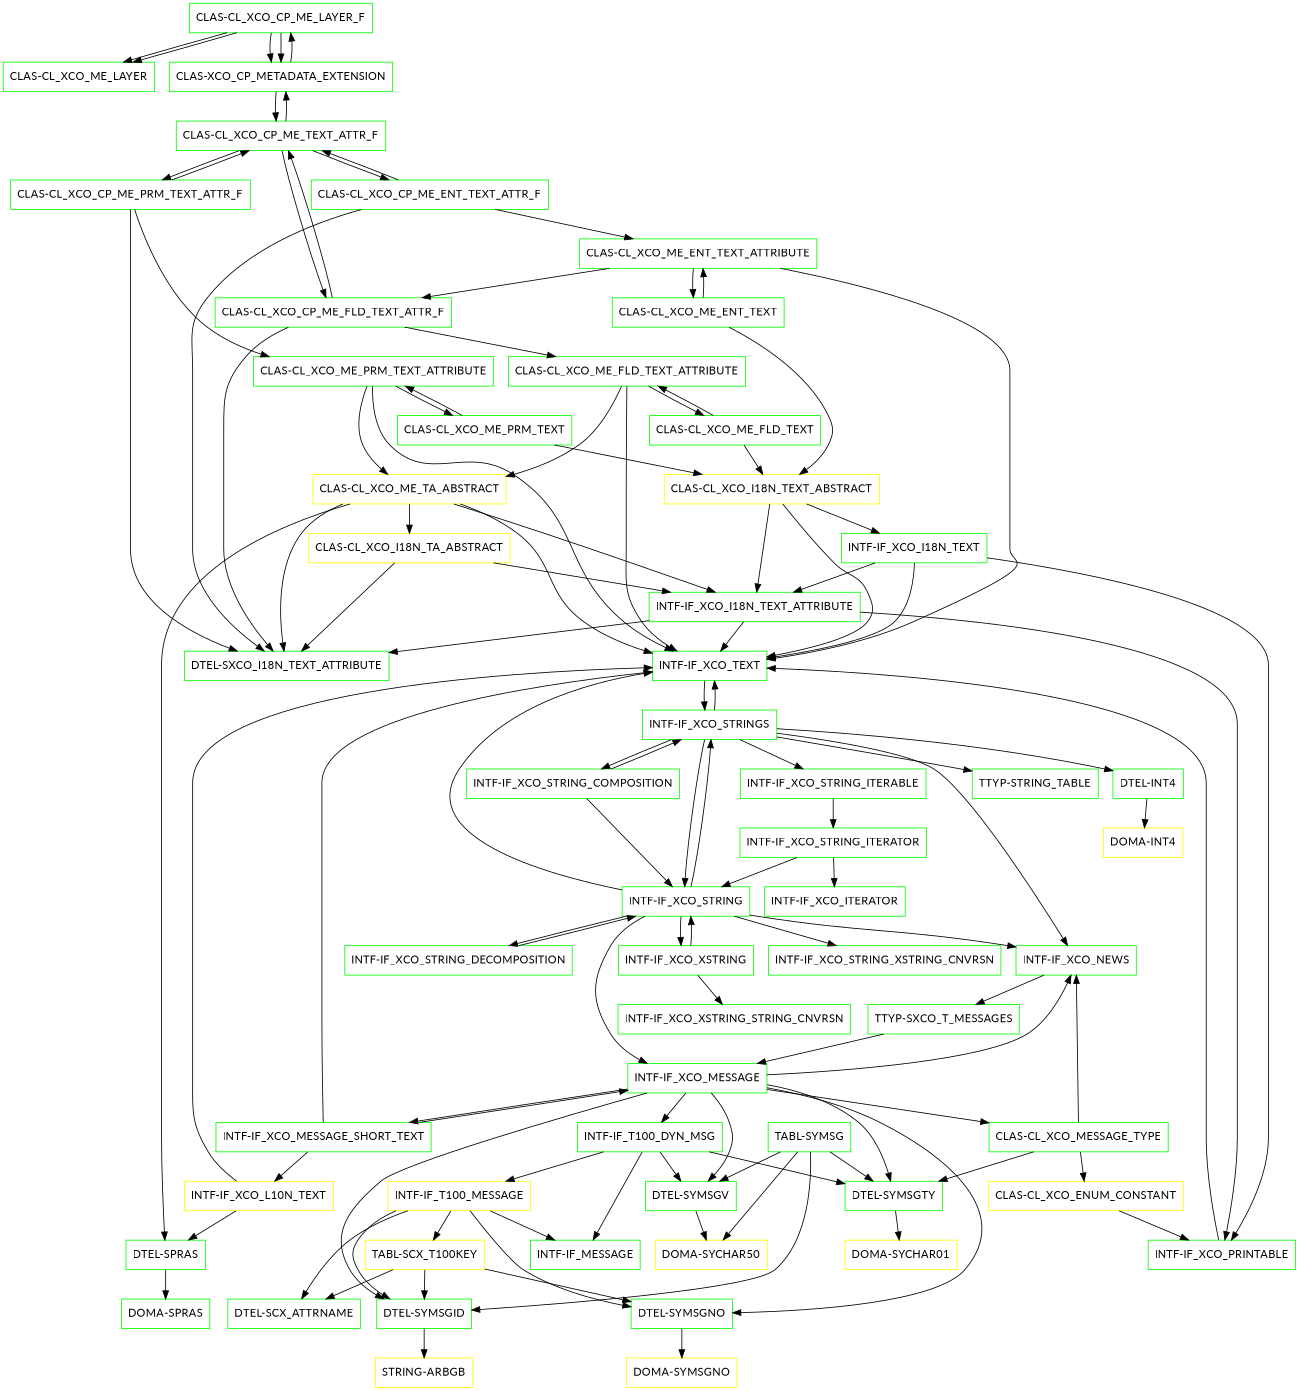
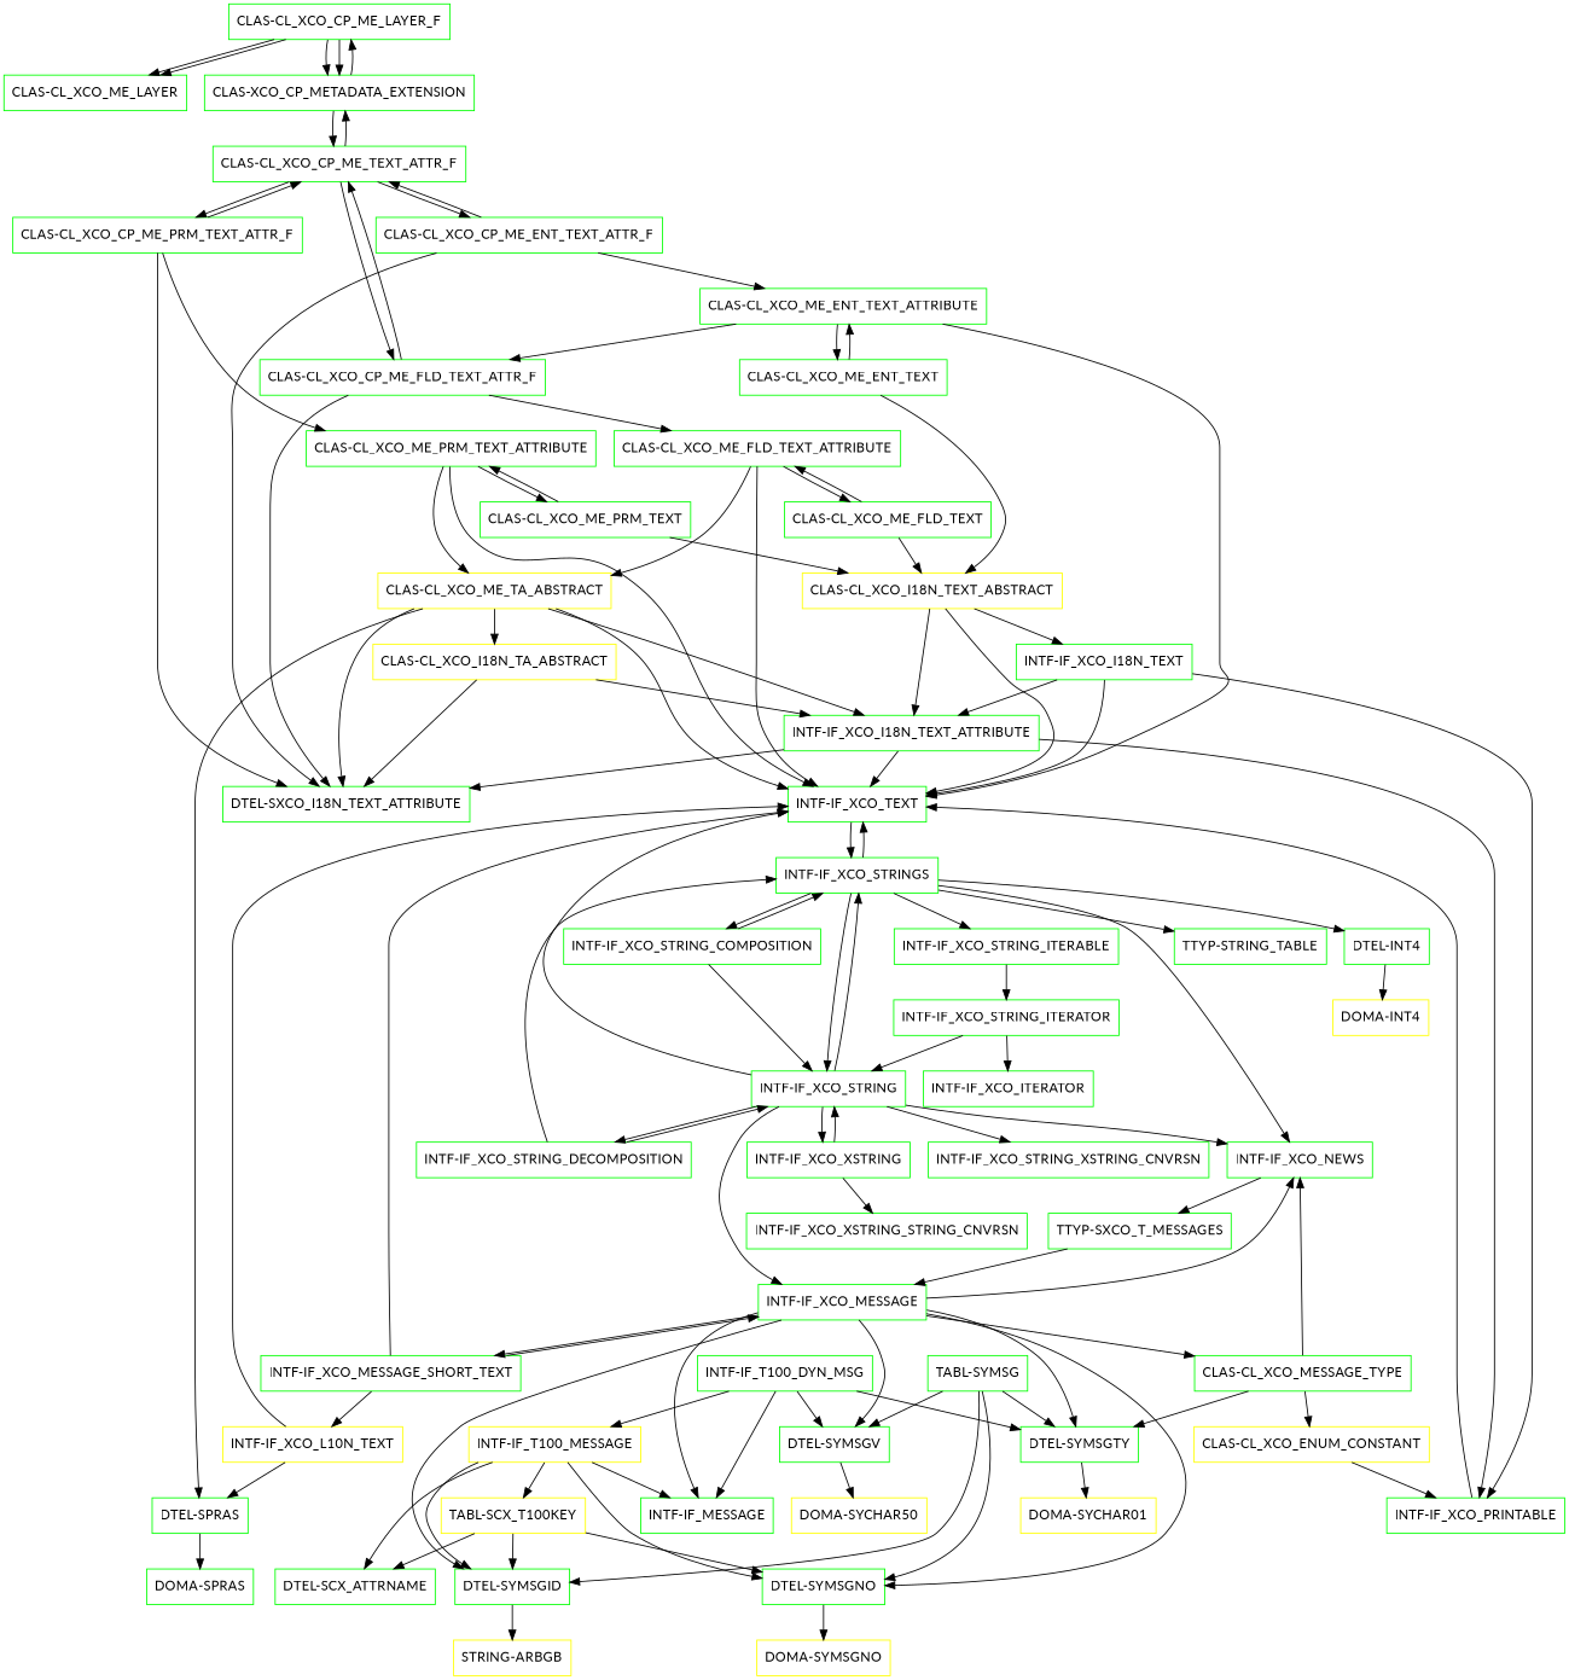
  digraph {
    fontname=Lato
    node [color=green fontname=Lato shape=box]
    edge [fontname=Lato]
    "CLAS-CL_XCO_CP_ME_LAYER_F"
    "CLAS-CL_XCO_ME_LAYER"
    "CLAS-XCO_CP_METADATA_EXTENSION"
    "CLAS-CL_XCO_CP_ME_TEXT_ATTR_F"
    "CLAS-CL_XCO_CP_ME_FLD_TEXT_ATTR_F"
    "CLAS-CL_XCO_CP_ME_PRM_TEXT_ATTR_F"
    "CLAS-CL_XCO_CP_ME_ENT_TEXT_ATTR_F"
    "CLAS-CL_XCO_ME_FLD_TEXT_ATTRIBUTE"
    "DTEL-SXCO_I18N_TEXT_ATTRIBUTE"
    "CLAS-CL_XCO_ME_PRM_TEXT_ATTRIBUTE"
    "CLAS-CL_XCO_ME_ENT_TEXT_ATTRIBUTE"
    "CLAS-CL_XCO_ME_FLD_TEXT"
    "INTF-IF_XCO_TEXT"
    "CLAS-CL_XCO_ME_TA_ABSTRACT" [color=yellow]
    "CLAS-CL_XCO_I18N_TEXT_ABSTRACT" [color=yellow]
    "INTF-IF_XCO_STRINGS"
    "INTF-IF_XCO_I18N_TEXT_ATTRIBUTE"
    "DTEL-SPRAS"
    "CLAS-CL_XCO_I18N_TA_ABSTRACT" [color=yellow]
    "INTF-IF_XCO_I18N_TEXT"
    "INTF-IF_XCO_PRINTABLE"
    "INTF-IF_XCO_STRING_ITERABLE"
    "INTF-IF_XCO_STRING"
    "INTF-IF_XCO_NEWS"
    "INTF-IF_XCO_STRING_COMPOSITION"
    "TTYP-STRING_TABLE"
    "DTEL-INT4"
    "INTF-IF_XCO_STRING_ITERATOR"
    "INTF-IF_XCO_MESSAGE"
    "INTF-IF_XCO_XSTRING"
    "INTF-IF_XCO_STRING_XSTRING_CNVRSN"
    "INTF-IF_XCO_STRING_DECOMPOSITION"
    "TTYP-SXCO_T_MESSAGES"
    "DOMA-INT4" [color=yellow]
    "INTF-IF_XCO_ITERATOR"
    "INTF-IF_T100_DYN_MSG"
    "DTEL-SYMSGNO"
    "DTEL-SYMSGID"
    "DTEL-SYMSGTY"
    "DTEL-SYMSGV"
    "INTF-IF_XCO_MESSAGE_SHORT_TEXT"
    "CLAS-CL_XCO_MESSAGE_TYPE"
    "INTF-IF_XCO_XSTRING_STRING_CNVRSN"
    "INTF-IF_T100_MESSAGE" [color=yellow]
    "INTF-IF_MESSAGE"
    "DOMA-SYMSGNO" [color=yellow]
    n47 [color=yellow label="STRING-ARBGB"]
    "DOMA-SYCHAR01" [color=yellow]
    "DOMA-SYCHAR50" [color=yellow]
    "INTF-IF_XCO_L10N_TEXT" [color=yellow]
    "CLAS-CL_XCO_ENUM_CONSTANT" [color=yellow]
    "TABL-SYMSG"
    "TABL-SCX_T100KEY" [color=yellow]
    "DTEL-SCX_ATTRNAME"
    "DOMA-SPRAS"
    "CLAS-CL_XCO_ME_PRM_TEXT"
    "CLAS-CL_XCO_ME_ENT_TEXT"
    "CLAS-CL_XCO_CP_ME_LAYER_F" -> "CLAS-CL_XCO_ME_LAYER"
    "CLAS-CL_XCO_CP_ME_LAYER_F" -> "CLAS-CL_XCO_ME_LAYER"
    "CLAS-CL_XCO_CP_ME_LAYER_F" -> "CLAS-XCO_CP_METADATA_EXTENSION"
    "CLAS-CL_XCO_CP_ME_LAYER_F" -> "CLAS-XCO_CP_METADATA_EXTENSION"
    "CLAS-XCO_CP_METADATA_EXTENSION" -> "CLAS-CL_XCO_CP_ME_LAYER_F"
    "CLAS-XCO_CP_METADATA_EXTENSION" -> "CLAS-CL_XCO_CP_ME_TEXT_ATTR_F"
    "CLAS-CL_XCO_CP_ME_TEXT_ATTR_F" -> "CLAS-XCO_CP_METADATA_EXTENSION"
    "CLAS-CL_XCO_CP_ME_TEXT_ATTR_F" -> "CLAS-CL_XCO_CP_ME_FLD_TEXT_ATTR_F"
    "CLAS-CL_XCO_CP_ME_TEXT_ATTR_F" -> "CLAS-CL_XCO_CP_ME_PRM_TEXT_ATTR_F"
    "CLAS-CL_XCO_CP_ME_TEXT_ATTR_F" -> "CLAS-CL_XCO_CP_ME_ENT_TEXT_ATTR_F"
    "CLAS-CL_XCO_CP_ME_FLD_TEXT_ATTR_F" -> "CLAS-CL_XCO_CP_ME_TEXT_ATTR_F"
    "CLAS-CL_XCO_CP_ME_FLD_TEXT_ATTR_F" -> "CLAS-CL_XCO_ME_FLD_TEXT_ATTRIBUTE"
    "CLAS-CL_XCO_CP_ME_FLD_TEXT_ATTR_F" -> "DTEL-SXCO_I18N_TEXT_ATTRIBUTE"
    "CLAS-CL_XCO_CP_ME_PRM_TEXT_ATTR_F" -> "CLAS-CL_XCO_CP_ME_TEXT_ATTR_F"
    "CLAS-CL_XCO_CP_ME_PRM_TEXT_ATTR_F" -> "DTEL-SXCO_I18N_TEXT_ATTRIBUTE"
    "CLAS-CL_XCO_CP_ME_PRM_TEXT_ATTR_F" -> "CLAS-CL_XCO_ME_PRM_TEXT_ATTRIBUTE"
    "CLAS-CL_XCO_CP_ME_ENT_TEXT_ATTR_F" -> "CLAS-CL_XCO_CP_ME_TEXT_ATTR_F"
    "CLAS-CL_XCO_CP_ME_ENT_TEXT_ATTR_F" -> "DTEL-SXCO_I18N_TEXT_ATTRIBUTE"
    "CLAS-CL_XCO_CP_ME_ENT_TEXT_ATTR_F" -> "CLAS-CL_XCO_ME_ENT_TEXT_ATTRIBUTE"
    "CLAS-CL_XCO_ME_FLD_TEXT_ATTRIBUTE" -> "CLAS-CL_XCO_ME_FLD_TEXT"
    "CLAS-CL_XCO_ME_FLD_TEXT_ATTRIBUTE" -> "INTF-IF_XCO_TEXT"
    "CLAS-CL_XCO_ME_FLD_TEXT_ATTRIBUTE" -> "CLAS-CL_XCO_ME_TA_ABSTRACT"
    "CLAS-CL_XCO_ME_PRM_TEXT_ATTRIBUTE" -> "INTF-IF_XCO_TEXT"
    "CLAS-CL_XCO_ME_PRM_TEXT_ATTRIBUTE" -> "CLAS-CL_XCO_ME_TA_ABSTRACT"
    "CLAS-CL_XCO_ME_PRM_TEXT_ATTRIBUTE" -> "CLAS-CL_XCO_ME_PRM_TEXT"
    "CLAS-CL_XCO_ME_ENT_TEXT_ATTRIBUTE" -> "CLAS-CL_XCO_CP_ME_FLD_TEXT_ATTR_F"
    "CLAS-CL_XCO_ME_ENT_TEXT_ATTRIBUTE" -> "INTF-IF_XCO_TEXT"
    "CLAS-CL_XCO_ME_ENT_TEXT_ATTRIBUTE" -> "CLAS-CL_XCO_ME_ENT_TEXT"
    "CLAS-CL_XCO_ME_FLD_TEXT" -> "CLAS-CL_XCO_ME_FLD_TEXT_ATTRIBUTE"
    "CLAS-CL_XCO_ME_FLD_TEXT" -> "CLAS-CL_XCO_I18N_TEXT_ABSTRACT"
    "INTF-IF_XCO_TEXT" -> "INTF-IF_XCO_STRINGS"
    "CLAS-CL_XCO_ME_TA_ABSTRACT" -> "DTEL-SXCO_I18N_TEXT_ATTRIBUTE"
    "CLAS-CL_XCO_ME_TA_ABSTRACT" -> "INTF-IF_XCO_TEXT"
    "CLAS-CL_XCO_ME_TA_ABSTRACT" -> "INTF-IF_XCO_I18N_TEXT_ATTRIBUTE"
    "CLAS-CL_XCO_ME_TA_ABSTRACT" -> "DTEL-SPRAS"
    "CLAS-CL_XCO_ME_TA_ABSTRACT" -> "CLAS-CL_XCO_I18N_TA_ABSTRACT"
    "CLAS-CL_XCO_I18N_TEXT_ABSTRACT" -> "INTF-IF_XCO_TEXT"
    "CLAS-CL_XCO_I18N_TEXT_ABSTRACT" -> "INTF-IF_XCO_I18N_TEXT_ATTRIBUTE"
    "CLAS-CL_XCO_I18N_TEXT_ABSTRACT" -> "INTF-IF_XCO_I18N_TEXT"
    "INTF-IF_XCO_STRINGS" -> "INTF-IF_XCO_TEXT"
    "INTF-IF_XCO_STRINGS" -> "INTF-IF_XCO_STRING_ITERABLE"
    "INTF-IF_XCO_STRINGS" -> "INTF-IF_XCO_STRING"
    "INTF-IF_XCO_STRINGS" -> "INTF-IF_XCO_NEWS"
    "INTF-IF_XCO_STRINGS" -> "INTF-IF_XCO_STRING_COMPOSITION"
    "INTF-IF_XCO_STRINGS" -> "TTYP-STRING_TABLE"
    "INTF-IF_XCO_STRINGS" -> "DTEL-INT4"
    "INTF-IF_XCO_I18N_TEXT_ATTRIBUTE" -> "DTEL-SXCO_I18N_TEXT_ATTRIBUTE"
    "INTF-IF_XCO_I18N_TEXT_ATTRIBUTE" -> "INTF-IF_XCO_TEXT"
    "INTF-IF_XCO_I18N_TEXT_ATTRIBUTE" -> "INTF-IF_XCO_PRINTABLE"
    "DTEL-SPRAS" -> "DOMA-SPRAS"
    "CLAS-CL_XCO_I18N_TA_ABSTRACT" -> "DTEL-SXCO_I18N_TEXT_ATTRIBUTE"
    "CLAS-CL_XCO_I18N_TA_ABSTRACT" -> "INTF-IF_XCO_I18N_TEXT_ATTRIBUTE"
    "INTF-IF_XCO_I18N_TEXT" -> "INTF-IF_XCO_TEXT"
    "INTF-IF_XCO_I18N_TEXT" -> "INTF-IF_XCO_I18N_TEXT_ATTRIBUTE"
    "INTF-IF_XCO_I18N_TEXT" -> "INTF-IF_XCO_PRINTABLE"
    "INTF-IF_XCO_PRINTABLE" -> "INTF-IF_XCO_TEXT"
    "INTF-IF_XCO_STRING_ITERABLE" -> "INTF-IF_XCO_STRING_ITERATOR"
    "INTF-IF_XCO_STRING" -> "INTF-IF_XCO_TEXT"
    "INTF-IF_XCO_STRING" -> "INTF-IF_XCO_STRINGS"
    "INTF-IF_XCO_STRING" -> "INTF-IF_XCO_NEWS"
    "INTF-IF_XCO_STRING" -> "INTF-IF_XCO_MESSAGE"
    "INTF-IF_XCO_STRING" -> "INTF-IF_XCO_XSTRING"
    "INTF-IF_XCO_STRING" -> "INTF-IF_XCO_STRING_XSTRING_CNVRSN"
    "INTF-IF_XCO_STRING" -> "INTF-IF_XCO_STRING_DECOMPOSITION"
    "INTF-IF_XCO_NEWS" -> "TTYP-SXCO_T_MESSAGES"
    "INTF-IF_XCO_STRING_COMPOSITION" -> "INTF-IF_XCO_STRINGS"
    "INTF-IF_XCO_STRING_COMPOSITION" -> "INTF-IF_XCO_STRING"
    "DTEL-INT4" -> "DOMA-INT4"
    "INTF-IF_XCO_STRING_ITERATOR" -> "INTF-IF_XCO_STRING"
    "INTF-IF_XCO_STRING_ITERATOR" -> "INTF-IF_XCO_ITERATOR"
    "INTF-IF_XCO_MESSAGE" -> "INTF-IF_XCO_NEWS"
-   "INTF-IF_XCO_MESSAGE" -> "INTF-IF_T100_DYN_MSG"
+   "INTF-IF_XCO_MESSAGE" -> "INTF-IF_MESSAGE"
    "INTF-IF_XCO_MESSAGE" -> "DTEL-SYMSGNO"
    "INTF-IF_XCO_MESSAGE" -> "DTEL-SYMSGID"
    "INTF-IF_XCO_MESSAGE" -> "DTEL-SYMSGTY"
    "INTF-IF_XCO_MESSAGE" -> "DTEL-SYMSGV"
    "INTF-IF_XCO_MESSAGE" -> "INTF-IF_XCO_MESSAGE_SHORT_TEXT"
    "INTF-IF_XCO_MESSAGE" -> "CLAS-CL_XCO_MESSAGE_TYPE"
    "INTF-IF_XCO_XSTRING" -> "INTF-IF_XCO_STRING"
    "INTF-IF_XCO_XSTRING" -> "INTF-IF_XCO_XSTRING_STRING_CNVRSN"
+   "INTF-IF_XCO_STRING_DECOMPOSITION" -> "INTF-IF_XCO_STRINGS"
    "INTF-IF_XCO_STRING_DECOMPOSITION" -> "INTF-IF_XCO_STRING"
    "TTYP-SXCO_T_MESSAGES" -> "INTF-IF_XCO_MESSAGE"
    "INTF-IF_T100_DYN_MSG" -> "DTEL-SYMSGTY"
    "INTF-IF_T100_DYN_MSG" -> "DTEL-SYMSGV"
    "INTF-IF_T100_DYN_MSG" -> "INTF-IF_T100_MESSAGE"
    "INTF-IF_T100_DYN_MSG" -> "INTF-IF_MESSAGE"
    "DTEL-SYMSGNO" -> "DOMA-SYMSGNO"
    "DTEL-SYMSGID" -> n47
    "DTEL-SYMSGTY" -> "DOMA-SYCHAR01"
    "DTEL-SYMSGV" -> "DOMA-SYCHAR50"
    "INTF-IF_XCO_MESSAGE_SHORT_TEXT" -> "INTF-IF_XCO_TEXT"
    "INTF-IF_XCO_MESSAGE_SHORT_TEXT" -> "INTF-IF_XCO_MESSAGE"
    "INTF-IF_XCO_MESSAGE_SHORT_TEXT" -> "INTF-IF_XCO_L10N_TEXT"
    "CLAS-CL_XCO_MESSAGE_TYPE" -> "INTF-IF_XCO_NEWS"
    "CLAS-CL_XCO_MESSAGE_TYPE" -> "DTEL-SYMSGTY"
    "CLAS-CL_XCO_MESSAGE_TYPE" -> "CLAS-CL_XCO_ENUM_CONSTANT"
    "INTF-IF_T100_MESSAGE" -> "DTEL-SYMSGNO"
    "INTF-IF_T100_MESSAGE" -> "DTEL-SYMSGID"
    "INTF-IF_T100_MESSAGE" -> "INTF-IF_MESSAGE"
    "INTF-IF_T100_MESSAGE" -> "TABL-SCX_T100KEY"
    "INTF-IF_T100_MESSAGE" -> "DTEL-SCX_ATTRNAME"
    "INTF-IF_XCO_L10N_TEXT" -> "INTF-IF_XCO_TEXT"
    "INTF-IF_XCO_L10N_TEXT" -> "DTEL-SPRAS"
    "CLAS-CL_XCO_ENUM_CONSTANT" -> "INTF-IF_XCO_PRINTABLE"
-   "TABL-SYMSG" -> "DOMA-SYCHAR50"
+   "TABL-SYMSG" -> "DTEL-SYMSGNO"
    "TABL-SYMSG" -> "DTEL-SYMSGID"
    "TABL-SYMSG" -> "DTEL-SYMSGTY"
    "TABL-SYMSG" -> "DTEL-SYMSGV"
    "TABL-SCX_T100KEY" -> "DTEL-SYMSGNO"
    "TABL-SCX_T100KEY" -> "DTEL-SYMSGID"
    "TABL-SCX_T100KEY" -> "DTEL-SCX_ATTRNAME"
    "CLAS-CL_XCO_ME_PRM_TEXT" -> "CLAS-CL_XCO_ME_PRM_TEXT_ATTRIBUTE"
    "CLAS-CL_XCO_ME_PRM_TEXT" -> "CLAS-CL_XCO_I18N_TEXT_ABSTRACT"
    "CLAS-CL_XCO_ME_ENT_TEXT" -> "CLAS-CL_XCO_ME_ENT_TEXT_ATTRIBUTE"
    "CLAS-CL_XCO_ME_ENT_TEXT" -> "CLAS-CL_XCO_I18N_TEXT_ABSTRACT"
  }
